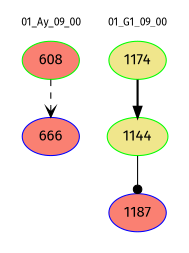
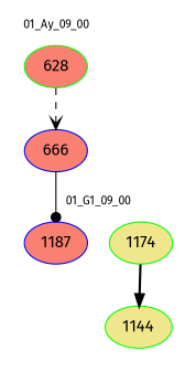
  digraph {
    fontname="Fira Sans"
    node [color=green fillcolor=salmon fontname="Fira Sans" style=filled]
    edge [color=black fontname="Fira Sans"]
-   n1 [label=608]
+   n1 [label=628]
    n2 [color=blue label=666]
    n3 [fillcolor=khaki label=1174]
    n4 [fillcolor=khaki label=1144]
    n5 [color=blue label=1187]
    subgraph cluster_1 {
      color=white
      fontsize=10
      label="01_Ay_09_00"
      n1
      n2
    }
    subgraph cluster_2 {
      color=white
      fontsize=10
      label="01_G1_09_00"
      n3
      n4
      n5
    }
    n1 -> n2 [arrowhead=vee style=dashed]
    n3 -> n4 [arrowhead=normal style=bold]
-   n4 -> n5 [arrowhead=dot style=solid]
+   n2 -> n5 [arrowhead=dot style=solid]
  }
